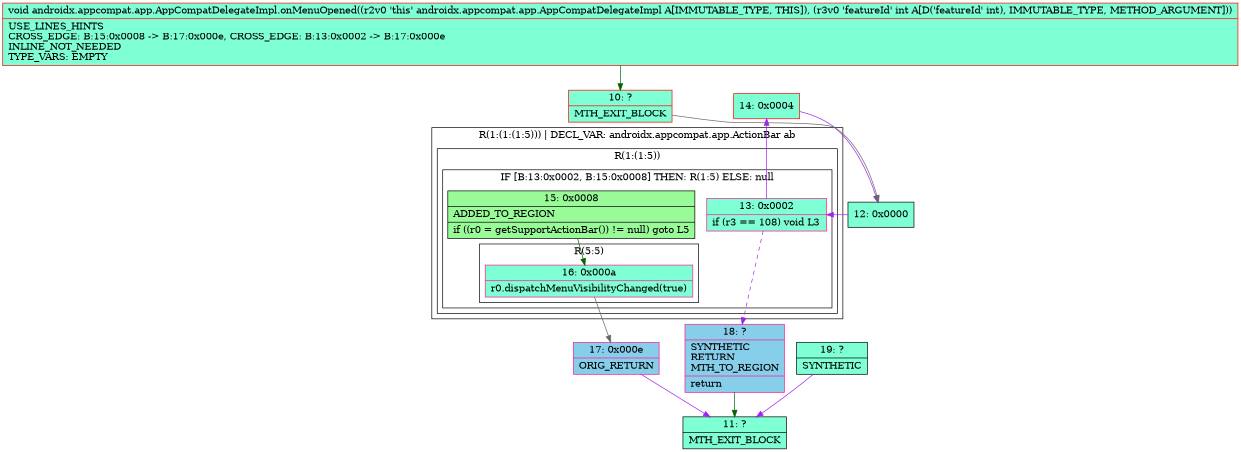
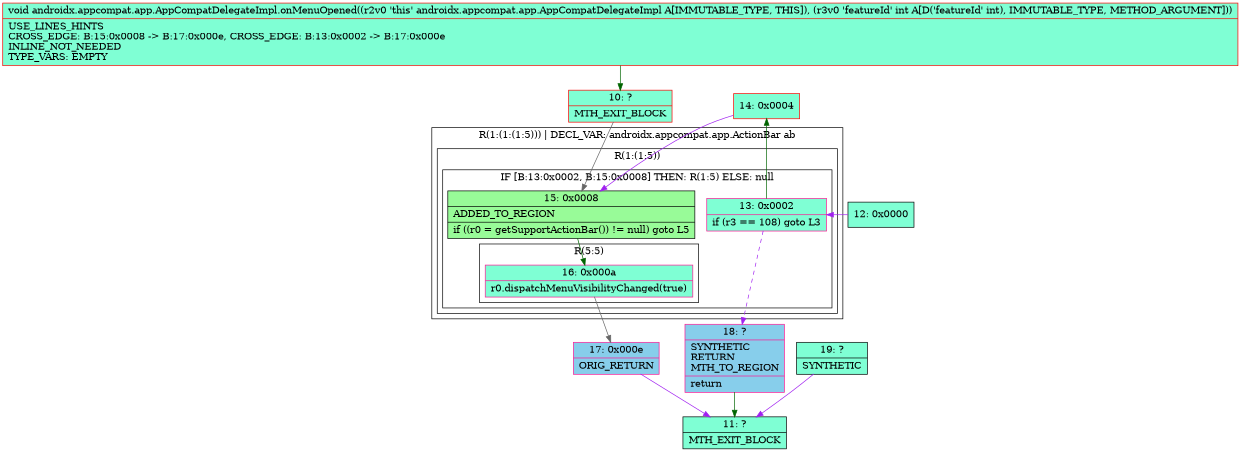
  digraph {
    node [color=deeppink fillcolor=aquamarine shape=record style=filled]
    edge [color=purple]
    n1 [label="{16\:\ 0x000a|r0.dispatchMenuVisibilityChanged(true)\l}"]
-   n2 [label="{13\:\ 0x0002|if (r3 == 108) void L3\l}"]
+   n2 [label="{13\:\ 0x0002|if (r3 == 108) goto L3\l}"]
    n3 [color=black fillcolor=palegreen label="{15\:\ 0x0008|ADDED_TO_REGION\l|if ((r0 = getSupportActionBar()) != null) goto L5\l}"]
    n4 [fillcolor=skyblue label="{17\:\ 0x000e|ORIG_RETURN\l}"]
    n5 [color=red label="{14\:\ 0x0004}"]
    n6 [fillcolor=skyblue label="{18\:\ ?|SYNTHETIC\lRETURN\lMTH_TO_REGION\l|return\l}"]
    n7 [color=black label="{11\:\ ?|MTH_EXIT_BLOCK\l}"]
    n8 [color=black label="{19\:\ ?|SYNTHETIC\l}"]
    n9 [color=red label="{10\:\ ?|MTH_EXIT_BLOCK\l}"]
    n10 [color=black label="{12\:\ 0x0000}"]
    n11 [color=red label="{void androidx.appcompat.app.AppCompatDelegateImpl.onMenuOpened((r2v0 'this' androidx.appcompat.app.AppCompatDelegateImpl A[IMMUTABLE_TYPE, THIS]), (r3v0 'featureId' int A[D('featureId' int), IMMUTABLE_TYPE, METHOD_ARGUMENT]))  | USE_LINES_HINTS\lCROSS_EDGE: B:15:0x0008 \-\> B:17:0x000e, CROSS_EDGE: B:13:0x0002 \-\> B:17:0x000e\lINLINE_NOT_NEEDED\lTYPE_VARS: EMPTY\l}"]
    subgraph cluster_1 {
      label="R(1:(1:(1:5))) | DECL_VAR: androidx.appcompat.app.ActionBar ab\l"
      subgraph cluster_2 {
        label="R(1:(1:5))"
        subgraph cluster_3 {
          label="IF [B:13:0x0002, B:15:0x0008] THEN: R(1:5) ELSE: null"
          n2
          n3
          subgraph cluster_4 {
            label="R(5:5)"
            n1
          }
        }
      }
    }
    n1 -> n4 [color=gray40]
-   n2 -> n5
+   n2 -> n5 [color=darkgreen]
    n2 -> n6 [style=dashed]
    n3 -> n1 [color=darkgreen]
    n4 -> n7
-   n5 -> n10
+   n5 -> n3
    n6 -> n7 [color=darkgreen]
    n8 -> n7
-   n9 -> n10 [color=gray40]
+   n9 -> n3 [color=gray40]
    n10 -> n2
    n11 -> n9 [color=darkgreen]
  }
